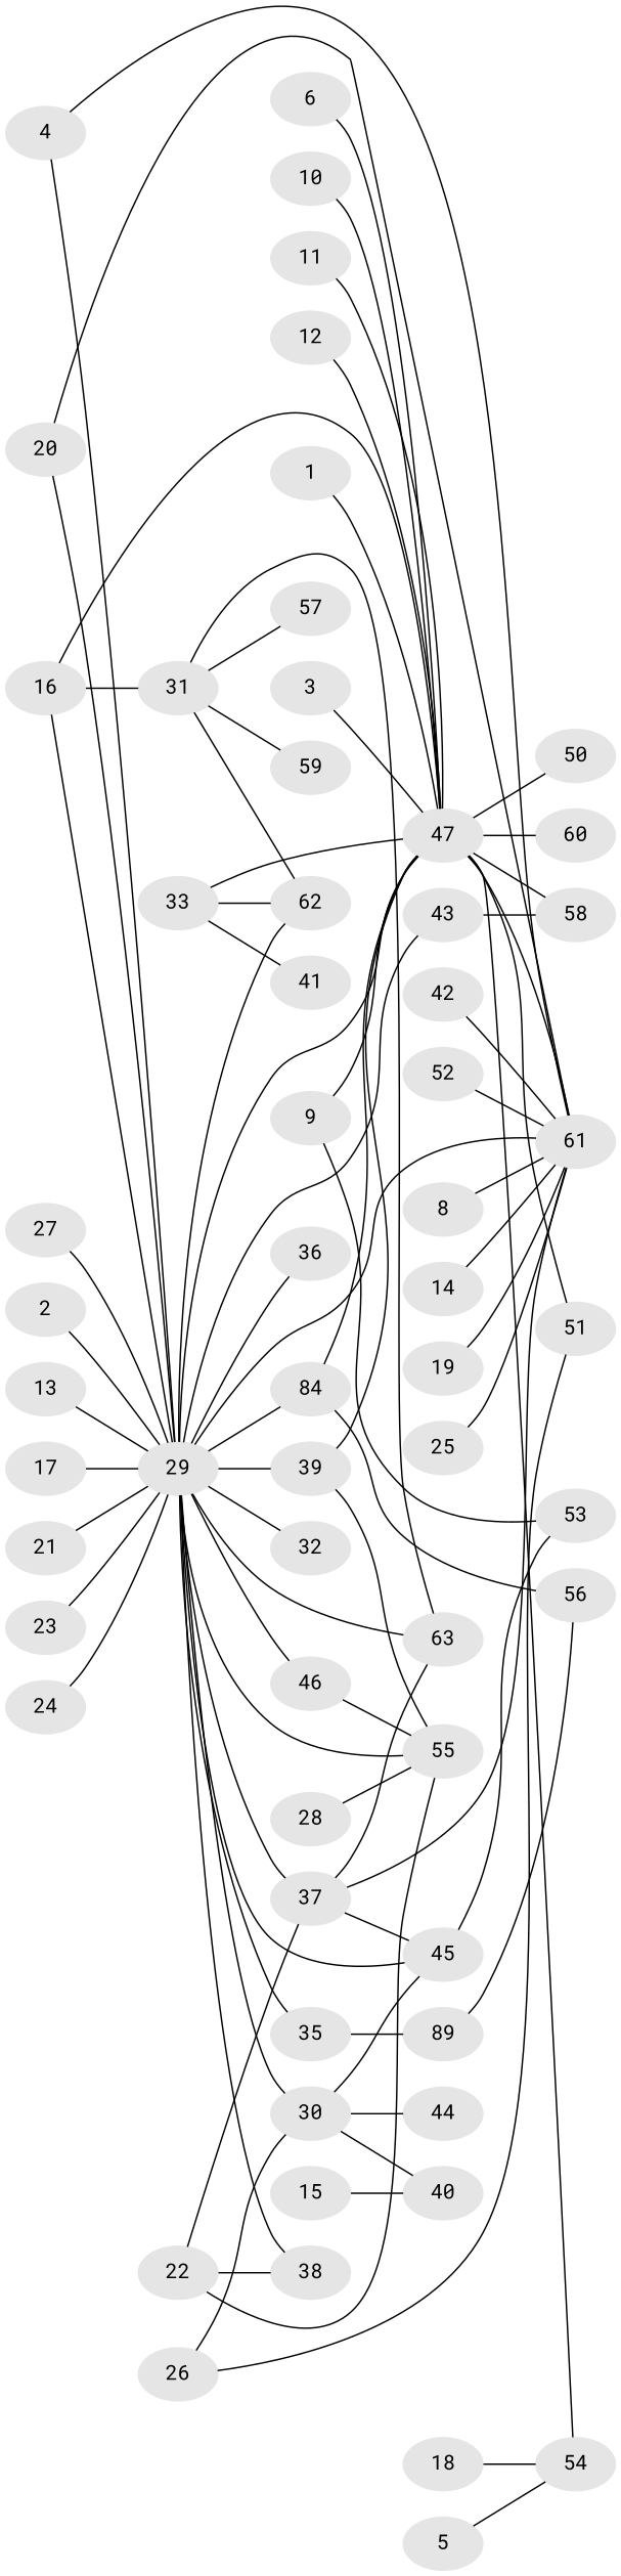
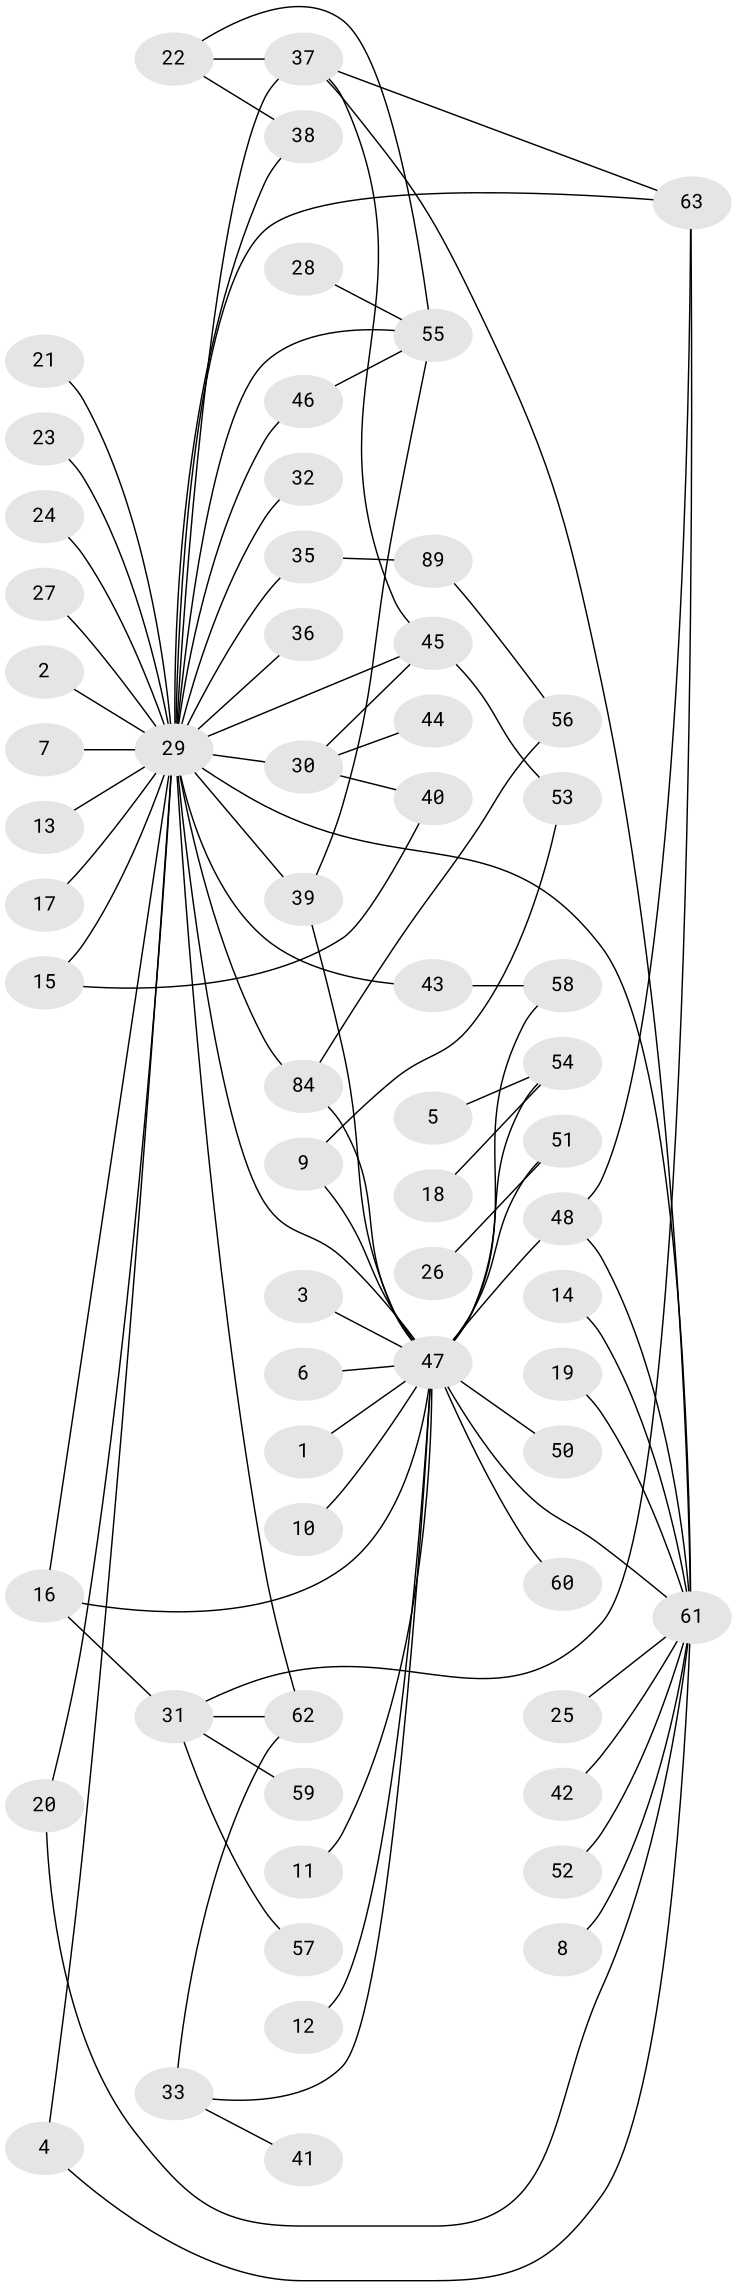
  graph {
    fontname="Roboto Mono"
    rankdir=LR
    node [color=gray90 fontname="Roboto Mono" style=filled]
    edge [fontname="Roboto Mono" weight=1.0]
    1
    47
    61
    54
    51
+   48
    58
    50
    60
    2
    29
    38
    45
    37
    55
    30
    32
    n18 [label=84]
    35
    36
    39
    43
    46
    62
    63
    3
    4
    5
    6
+   7
    8
    9
    53
    10
    11
    12
    13
    14
    15
    40
    16
    31
    57
    59
    17
    18
    19
    20
    21
    22
    23
    24
    25
    26
    44
    27
    28
    56
    n59 [label=89]
    33
    41
    42
    52
    1 -- 47
    47 -- 61
    47 -- 54
    47 -- 51
+   47 -- 48 [weight=2.0]
    47 -- 58
    47 -- 50
    47 -- 60
+   48 -- 61
+   48 -- 63
    2 -- 29
    29 -- 47
    29 -- 61
    29 -- 38
    29 -- 45
    29 -- 37
    29 -- 55
    29 -- 30
    29 -- 32
    29 -- n18 [weight=2.0]
    29 -- 35 [weight=2.0]
    29 -- 36
    29 -- 39
    29 -- 43
    29 -- 46
    29 -- 62 [weight=2.0]
    29 -- 63 [weight=2.0]
    45 -- 53
    37 -- 61
    37 -- 45
    37 -- 63
    30 -- 45 [weight=2.0]
    30 -- 40
    30 -- 44
    n18 -- 47
    n18 -- 56 [weight=2.0]
    35 -- n59
    39 -- 47
    39 -- 55
    43 -- 58
    46 -- 55
    3 -- 47
    4 -- 61
    4 -- 29
    5 -- 54
    6 -- 47
+   7 -- 29
    8 -- 61
    9 -- 47
    9 -- 53
    10 -- 47
    11 -- 47
    12 -- 47
    13 -- 29
    14 -- 61
+   15 -- 29 [weight=2.0]
    15 -- 40
    16 -- 47
    16 -- 29
    16 -- 31
    31 -- 62
    31 -- 63
    31 -- 57
    31 -- 59
    17 -- 29
    18 -- 54
    19 -- 61
    20 -- 61
    20 -- 29
    21 -- 29
    22 -- 38
    22 -- 37
    22 -- 55
    23 -- 29
    24 -- 29
    25 -- 61
    26 -- 51
-   26 -- 30
    27 -- 29
    28 -- 55
    n59 -- 56
    33 -- 47
    33 -- 62
    33 -- 41
    42 -- 61
    52 -- 61
  }
